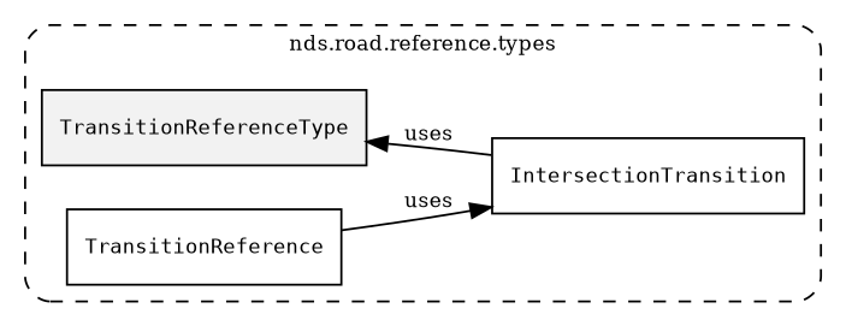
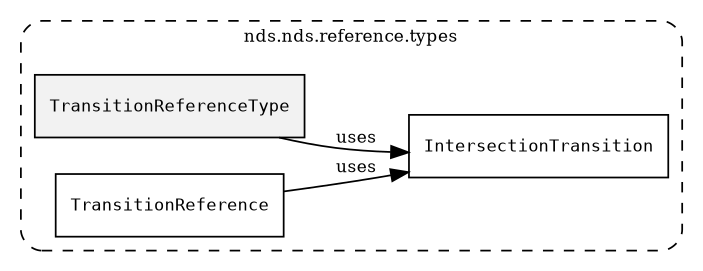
  digraph {
    fontsize=10
    rankdir=LR
    node [fontsize=10 shape=box]
    edge [fontsize=10]
    n1 [fillcolor="#0000000D" label=<<font face="monospace"><table align="center" border="0" cellspacing="0" cellpadding="0"><tr><td href="../../../content/packages/nds.road.reference.types.html#Enum-TransitionReferenceType" title="Enum defined in nds.road.reference.types">TransitionReferenceType</td></tr></table></font>> style=filled]
    n2 [label=<<font face="monospace"><table align="center" border="0" cellspacing="0" cellpadding="0"><tr><td href="../../../content/packages/nds.road.reference.types.html#Structure-TransitionReference" title="Structure defined in nds.road.reference.types">TransitionReference</td></tr></table></font>>]
    n3 [label=<<font face="monospace"><table align="center" border="0" cellspacing="0" cellpadding="0"><tr><td href="../../../content/packages/nds.road.reference.types.html#Structure-IntersectionTransition" title="Structure defined in nds.road.reference.types">IntersectionTransition</td></tr></table></font>>]
    subgraph cluster_1 {
-     label="nds.road.reference.types"
+     label="nds.nds.reference.types"
      style="dashed, rounded"
      n1
      n2
      n3
    }
    n2 -> n3 [label=uses]
-   n3 -> n1 [label=uses]
+   n1 -> n3 [label=uses]
  }
